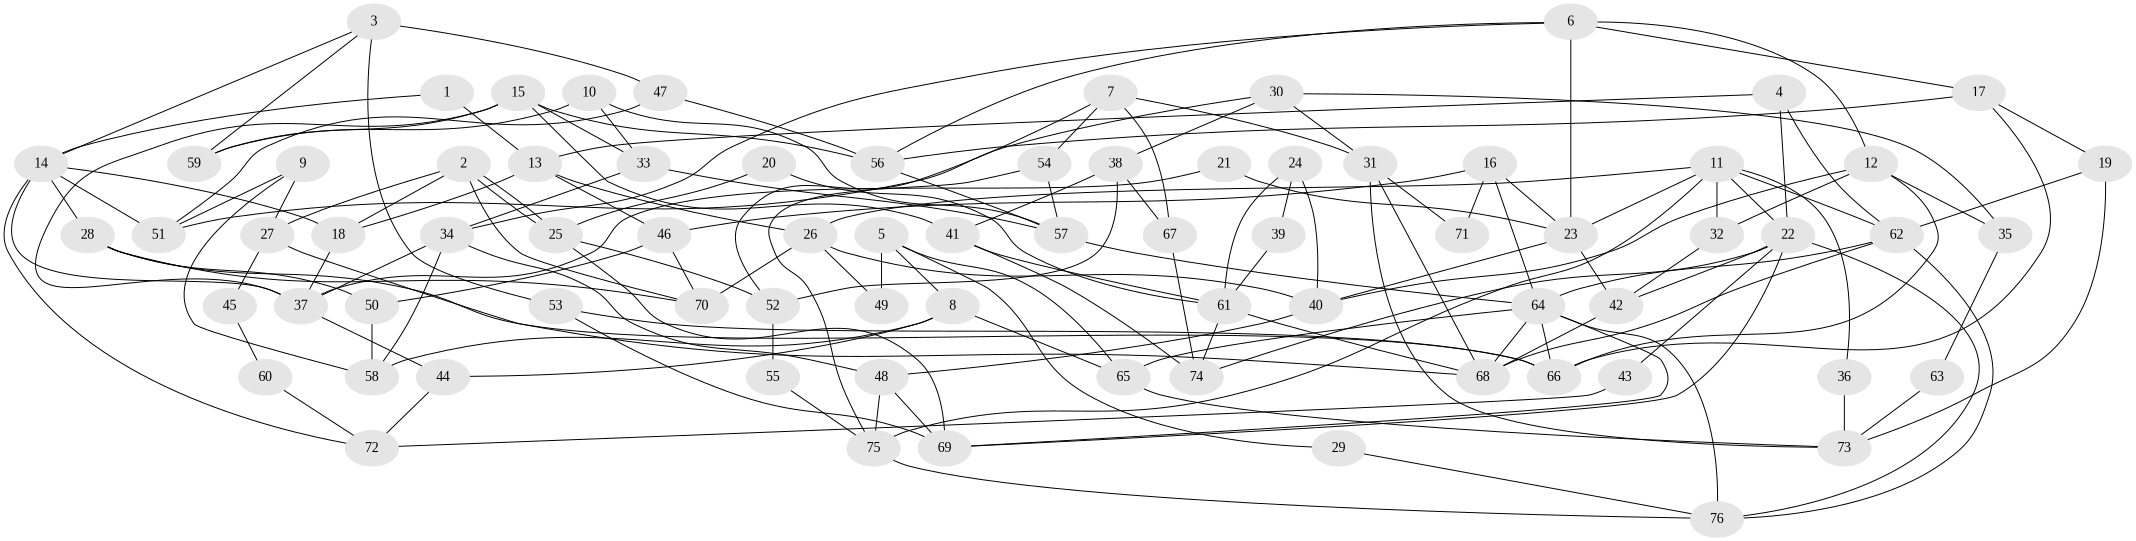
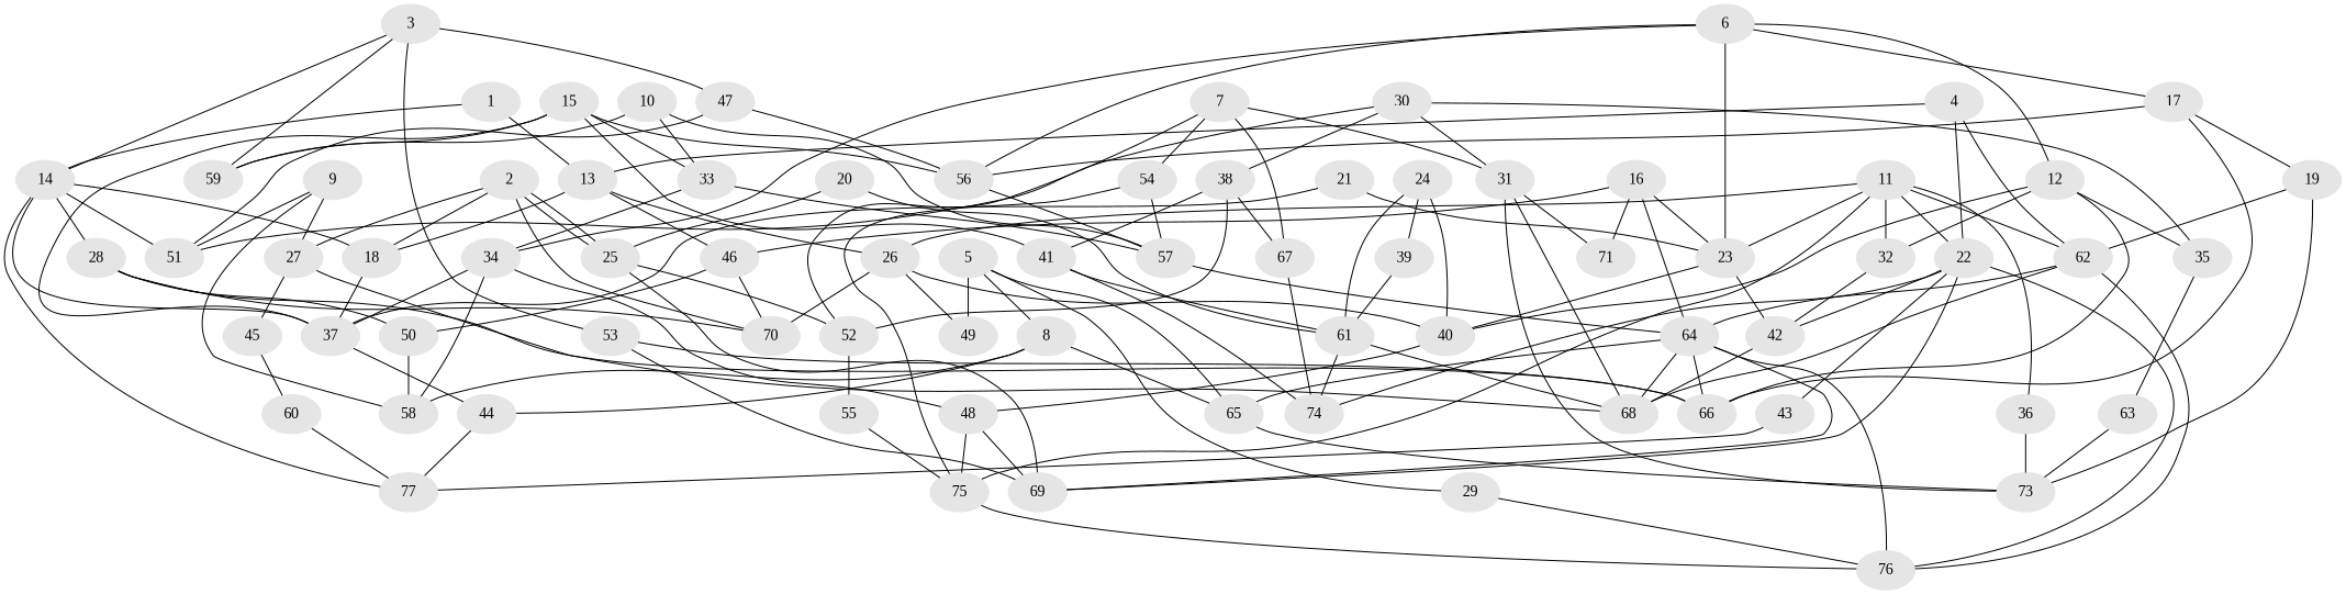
  graph {
    fontname="Liberation Serif"
    node [color=gray90 fontname="Liberation Serif" style=filled]
    edge [fontname="Liberation Serif"]
    1
    13
    14
    18
    26
    46
    51
    28
    37
-   72
+   72 [label=77]
    2
    25
    27
    70
    52
    69
    45
    68
    3
    47
    53
    59
    56
    66
    4
    22
    62
    42
    43
    74
    76
    64
    5
    8
    29
    49
    65
    44
    58
    73
    6
    12
    17
    23
    34
    32
    35
    40
    19
    48
    57
    7
    31
    54
    67
    71
    55
    75
    9
    10
    33
    11
    36
    63
    50
    15
    41
    61
    16
    20
    21
    24
    39
    60
    30
    38
    1 -- 13
    1 -- 14
    13 -- 18
    13 -- 26
    13 -- 46
    14 -- 18
    14 -- 51
    14 -- 28
    14 -- 37
    14 -- 72
    18 -- 37
    26 -- 70
    26 -- 49
    26 -- 40
    46 -- 70
    46 -- 50
    28 -- 70
    28 -- 66
    28 -- 50
    37 -- 44
    2 -- 18
    2 -- 25
    2 -- 25
    2 -- 27
    2 -- 70
    25 -- 52
    25 -- 69
    27 -- 45
    27 -- 68
    52 -- 55
    45 -- 60
    3 -- 14
    3 -- 47
    3 -- 53
    3 -- 59
    47 -- 51
    47 -- 56
    53 -- 69
    53 -- 66
    56 -- 57
    4 -- 13
    4 -- 22
    4 -- 62
    22 -- 69
    22 -- 42
    22 -- 43
    22 -- 74
    22 -- 76
    62 -- 68
    62 -- 76
    62 -- 64
    42 -- 68
    43 -- 72
    64 -- 69
    64 -- 68
    64 -- 66
    64 -- 76
    64 -- 65
    5 -- 8
    5 -- 29
    5 -- 49
    5 -- 65
    8 -- 65
    8 -- 44
    8 -- 58
    29 -- 76
    65 -- 73
    44 -- 72
    6 -- 56
    6 -- 12
    6 -- 17
    6 -- 23
    6 -- 34
    12 -- 66
    12 -- 32
    12 -- 35
    12 -- 40
    17 -- 56
    17 -- 66
    17 -- 19
    23 -- 42
    23 -- 40
    34 -- 37
    34 -- 58
    34 -- 48
    32 -- 42
    35 -- 63
    40 -- 48
    19 -- 62
    19 -- 73
    48 -- 69
    48 -- 75
    57 -- 64
    7 -- 52
    7 -- 31
    7 -- 54
    7 -- 67
    31 -- 68
    31 -- 73
    31 -- 71
    54 -- 57
    54 -- 75
    67 -- 74
    55 -- 75
    75 -- 76
    9 -- 51
    9 -- 27
    9 -- 58
    10 -- 59
    10 -- 57
    10 -- 33
    33 -- 34
    33 -- 57
    11 -- 26
    11 -- 22
    11 -- 62
    11 -- 23
    11 -- 32
    11 -- 75
    11 -- 36
    36 -- 73
    63 -- 73
    50 -- 58
    15 -- 37
    15 -- 59
    15 -- 56
    15 -- 33
    15 -- 41
    41 -- 74
    41 -- 61
    61 -- 68
    61 -- 74
    16 -- 46
    16 -- 64
    16 -- 23
    16 -- 71
    20 -- 25
    20 -- 61
    21 -- 37
    21 -- 23
    24 -- 40
    24 -- 61
    24 -- 39
    39 -- 61
    60 -- 72
    30 -- 51
    30 -- 35
    30 -- 31
    30 -- 38
    38 -- 52
    38 -- 67
    38 -- 41
  }
